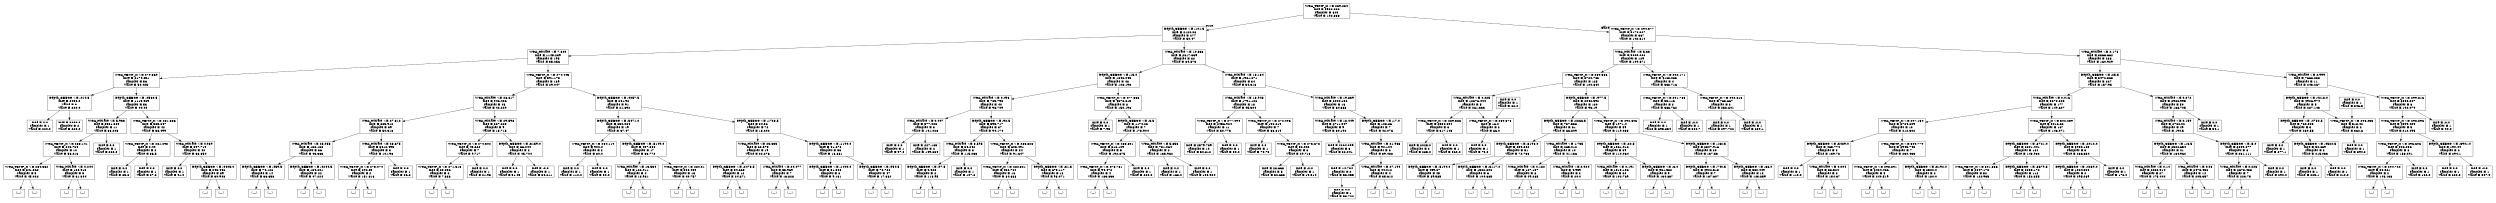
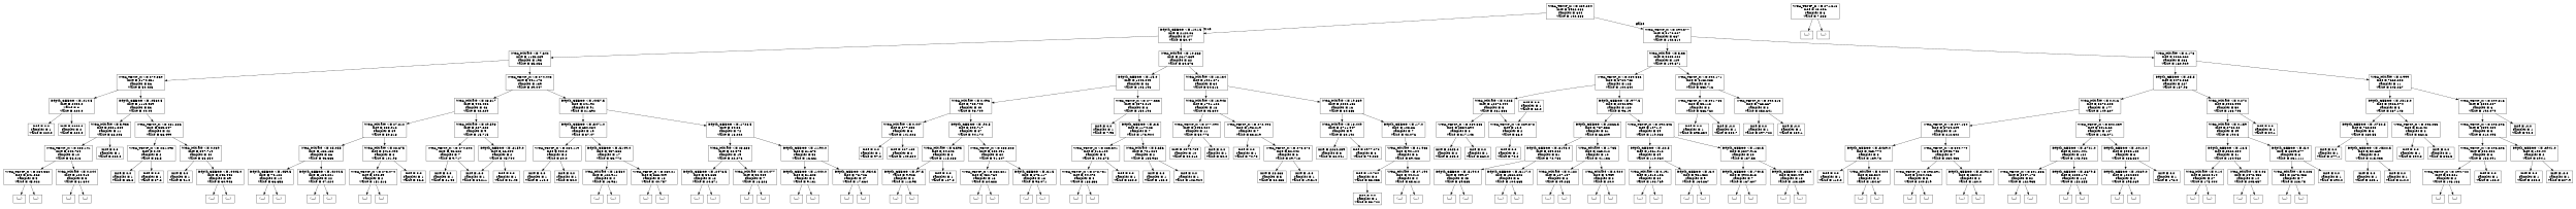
  digraph {
    node [shape=box]
    n1 [label="WOA_TEMP_K <= 289.234\nmse = 5932.088\nsamples = 644\nvalue = 102.888"]
    n2 [label="Depth_GEBCO <= -101.5\nmse = 2120.06\nsamples = 277\nvalue = 50.47"]
    n3 [label="WOA_TEMP_K <= 294.377\nmse = 5178.327\nsamples = 367\nvalue = 142.314"]
    n4 [label="WOA_Nitrate <= 7.642\nmse = 1145.239\nsamples = 195\nvalue = 35.256"]
    n5 [label="WOA_Nitrate <= 10.363\nmse = 2617.339\nsamples = 82\nvalue = 84.873"]
    n6 [label="WOA_Nitrate <= 5.33\nmse = 5805.206\nsamples = 129\nvalue = 109.671"]
    n7 [label="WOA_Nitrate <= 2.176\nmse = 3866.662\nsamples = 238\nvalue = 160.929"]
    n8 [label="WOA_TEMP_K <= 279.369\nmse = 2174.651\nsamples = 56\nvalue = 50.425"]
    n9 [label="WOA_TEMP_K <= 274.445\nmse = 591.173\nsamples = 139\nvalue = 29.047"]
    n10 [label="Depth_GEBCO <= -15.0\nmse = 1846.045\nsamples = 48\nvalue = 108.193"]
    n11 [label="WOA_Nitrate <= 18.134\nmse = 1981.671\nsamples = 34\nvalue = 54.316"]
    n12 [label="Depth_GEBCO <= -414.5\nmse = 2400.0\nvalue = 3\nvalue = 220.0"]
    n13 [label="Depth_GEBCO <= -4560.5\nmse = 1115.969\nsamples = 53\nvalue = 44.44"]
    n14 [label="WOA_Nitrate <= 28.817\nmse = 946.406\nsamples = 48\nvalue = 42.229"]
    n15 [label="Depth_GEBCO <= -4057.5\nmse = 241.92\nsamples = 91\nvalue = 21.692"]
    n16 [label="mse = 0.0\nsamples = 1\nvalue = 220.0"]
    n17 [label="mse = 3600.0\nsamples = 2\nvalue = 220.0"]
    n18 [label="WOA_Nitrate <= 5.933\nmse = 2531.369\nsamples = 11\nvalue = 68.203"]
    n19 [label="WOA_TEMP_K <= 281.586\nmse = 585.647\nsamples = 42\nvalue = 38.499"]
    n20 [label="WOA_TEMP_K <= 288.141\nmse = 246.764\nsamples = 10\nvalue = 56.216"]
    n21 [label="mse = 0.0\nsamples = 1\nvalue = 260.0"]
    n22 [label="WOA_TEMP_K <= 281.298\nmse = 0.49\nsamples = 2\nvalue = 86.5"]
    n23 [label="WOA_Nitrate <= 0.089\nmse = 397.719\nsamples = 40\nvalue = 33.854"]
    n24 [label="WOA_TEMP_K <= 284.362\nmse = 341.368\nsamples = 5\nvalue = 45.022"]
    n25 [label="WOA_Nitrate <= 0.244\nmse = 120.913\nsamples = 5\nvalue = 61.304"]
    n26 [label="(...)"]
    n27 [label="(...)"]
    n28 [label="(...)"]
    n29 [label="(...)"]
    n30 [label="mse = 0.0\nsamples = 1\nvalue = 85.8"]
    n31 [label="mse = 0.0\nsamples = 1\nvalue = 87.2"]
    n32 [label="mse = 0.0\nsamples = 1\nvalue = 91.0"]
    n33 [label="Depth_GEBCO <= -4405.0\nmse = 243.446\nsamples = 39\nvalue = 30.948"]
    n34 [label="(...)"]
    n35 [label="(...)"]
    n36 [label="WOA_Nitrate <= 27.812\nmse = 885.912\nsamples = 39\nvalue = 50.318"]
    n37 [label="WOA_Nitrate <= 29.598\nmse = 227.223\nsamples = 9\nvalue = 15.715"]
    n38 [label="Depth_GEBCO <= -5471.0\nmse = 650.084\nsamples = 19\nvalue = 37.47"]
    n39 [label="Depth_GEBCO <= -1728.5\nmse = 84.36\nsamples = 72\nvalue = 18.202"]
    n40 [label="WOA_Nitrate <= 25.055\nmse = 138.138\nsamples = 36\nvalue = 43.363"]
    n41 [label="WOA_Nitrate <= 28.675\nmse = 3412.495\nsamples = 3\nvalue = 101.98"]
    n42 [label="WOA_TEMP_K <= 274.302\nmse = 43.622\nsamples = 7\nvalue = 9.717"]
    n43 [label="Depth_GEBCO <= -3159.0\nmse = 66.044\nsamples = 2\nvalue = 45.704"]
    n44 [label="Depth_GEBCO <= -459.5\nmse = 74.126\nsamples = 14\nvalue = 36.658"]
    n45 [label="Depth_GEBCO <= -4244.5\nmse = 134.201\nsamples = 22\nvalue = 47.224"]
    n46 [label="WOA_TEMP_K <= 273.074\nmse = 292.59\nsamples = 2\nvalue = 151.316"]
    n47 [label="mse = 0.0\nsamples = 1\nvalue = 36.2"]
    n48 [label="(...)"]
    n49 [label="(...)"]
    n50 [label="(...)"]
    n51 [label="(...)"]
    n52 [label="(...)"]
    n53 [label="(...)"]
    n54 [label="WOA_TEMP_K <= 271.316\nmse = 23.856\nsamples = 6\nvalue = 7.838"]
    n55 [label="mse = 0.0\nsamples = 1\nvalue = 21.93"]
    n56 [label="mse = 0.0\nsamples = 1\nvalue = 51.45"]
    n57 [label="mse = -0.0\nsamples = 1\nvalue = 34.211"]
    n58 [label="(...)"]
    n59 [label="(...)"]
    n60 [label="WOA_TEMP_K <= 284.119\nmse = 900.0\nsamples = 2\nvalue = 80.0"]
    n61 [label="Depth_GEBCO <= -5149.0\nmse = 457.388\nsamples = 17\nvalue = 33.772"]
    n62 [label="WOA_Nitrate <= 23.633\nmse = 68.575\nsamples = 19\nvalue = 22.276"]
    n63 [label="Depth_GEBCO <= -1190.0\nmse = 81.678\nsamples = 53\nvalue = 16.661"]
    n64 [label="mse = 0.0\nsamples = 1\nvalue = 110.0"]
    n65 [label="mse = 0.0\nsamples = 1\nvalue = 50.0"]
    n66 [label="WOA_Nitrate <= 13.534\nmse = 122.911\nsamples = 4\nvalue = 13.981"]
    n67 [label="WOA_TEMP_K <= 280.21\nmse = 388.409\nsamples = 13\nvalue = 40.757"]
    n68 [label="(...)"]
    n69 [label="(...)"]
    n70 [label="(...)"]
    n71 [label="(...)"]
    n72 [label="Depth_GEBCO <= -2478.5\nmse = 54.665\nsamples = 12\nvalue = 24.871"]
    n73 [label="WOA_Nitrate <= 24.477\nmse = 53.969\nsamples = 7\nvalue = 16.828"]
    n74 [label="Depth_GEBCO <= -1440.0\nmse = 51.308\nsamples = 6\nvalue = 9.131"]
    n75 [label="Depth_GEBCO <= -954.5\nmse = 78.726\nsamples = 47\nvalue = 17.364"]
    n76 [label="(...)"]
    n77 [label="(...)"]
    n78 [label="(...)"]
    n79 [label="(...)"]
    n80 [label="(...)"]
    n81 [label="(...)"]
    n82 [label="(...)"]
    n83 [label="(...)"]
    n84 [label="WOA_Nitrate <= 0.496\nmse = 785.793\nsamples = 40\nvalue = 98.709"]
    n85 [label="WOA_TEMP_K <= 277.555\nmse = 4378.815\nsamples = 8\nvalue = 150.196"]
    n86 [label="WOA_Nitrate <= 13.948\nmse = 1791.126\nsamples = 18\nvalue = 45.304"]
    n87 [label="WOA_Nitrate <= 19.839\nmse = 2000.136\nsamples = 16\nvalue = 64.663"]
    n88 [label="WOA_Nitrate <= 0.447\nmse = 577.003\nsamples = 3\nvalue = 141.028"]
    n89 [label="Depth_GEBCO <= -92.5\nmse = 595.717\nsamples = 37\nvalue = 94.174"]
    n90 [label="mse = 0.0\nsamples = 1\nvalue = 7.95"]
    n91 [label="Depth_GEBCO <= -3.5\nmse = 1174.23\nsamples = 7\nvalue = 173.904"]
    n92 [label="mse = 0.0\nsamples = 1\nvalue = 97.0"]
    n93 [label="mse = 227.165\nsamples = 2\nvalue = 149.834"]
    n94 [label="WOA_Nitrate <= 3.595\nmse = 34.242\nsamples = 3\nvalue = 115.233"]
    n95 [label="WOA_TEMP_K <= 283.828\nmse = 603.491\nsamples = 34\nvalue = 91.647"]
-   n96 [label="Depth_GEBCO <= -97.5\nmse = 9.923\nsamples = 2\nvalue = 118.95"]
+   n96 [label="Depth_GEBCO <= -97.5\nvalue = 9.923\nsamples = 2\nvalue = 118.95"]
    n97 [label="mse = 0.0\nsamples = 1\nvalue = 107.8"]
    n98 [label="WOA_TEMP_K <= 282.821\nmse = 432.764\nsamples = 16\nvalue = 84.688"]
    n99 [label="Depth_GEBCO <= -31.5\nmse = 675.117\nsamples = 18\nvalue = 98.071"]
    n100 [label="(...)"]
    n101 [label="(...)"]
    n102 [label="(...)"]
    n103 [label="(...)"]
    n104 [label="(...)"]
    n105 [label="(...)"]
    n106 [label="WOA_TEMP_K <= 283.501\nmse = 316.109\nsamples = 5\nvalue = 192.875"]
    n107 [label="WOA_Nitrate <= 5.656\nmse = 731.064\nsamples = 2\nvalue = 135.962"]
    n108 [label="WOA_TEMP_K <= 278.731\nmse = 94.472\nsamples = 4\nvalue = 183.833"]
    n109 [label="mse = 0.0\nsamples = 1\nvalue = 220.0"]
    n110 [label="mse = 0.0\nsamples = 1\nvalue = 163.0"]
    n111 [label="mse = 0.0\nsamples = 1\nvalue = 108.924"]
    n112 [label="(...)"]
    n113 [label="(...)"]
    n114 [label="WOA_TEMP_K <= 277.094\nmse = 2456.924\nsamples = 11\nvalue = 50.773"]
    n115 [label="WOA_TEMP_K <= 272.496\nmse = 198.219\nsamples = 7\nvalue = 33.819"]
    n116 [label="WOA_Nitrate <= 18.449\nmse = 2711.947\nsamples = 9\nvalue = 80.192"]
    n117 [label="Depth_GEBCO <= -17.0\nmse = 103.86\nsamples = 7\nvalue = 42.076"]
    n118 [label="mse = 2579.739\nsamples = 10\nvalue = 50.812"]
    n119 [label="mse = 0.0\nsamples = 1\nvalue = 50.0"]
    n120 [label="mse = 0.0\nsamples = 1\nvalue = 70.73"]
    n121 [label="WOA_TEMP_K <= 275.678\nmse = 52.042\nsamples = 6\nvalue = 29.718"]
    n122 [label="mse = 28.668\nsamples = 5\nvalue = 32.633"]
    n123 [label="mse = -0.0\nsamples = 1\nvalue = 19.514"]
    n124 [label="mse = 2264.259\nsamples = 3\nvalue = 82.041"]
+   n125 [label="mse = 2977.278\nsamples = 6\nvalue = 79.083"]
    n126 [label="WOA_Nitrate <= 21.966\nmse = 90.104\nsamples = 6\nvalue = 39.488"]
    n127 [label="mse = 14.784\nsamples = 2\nvalue = 53.055"]
    n128 [label="WOA_Nitrate <= 27.194\nmse = 44.012\nsamples = 4\nvalue = 35.612"]
    n129 [label="mse = 0.0\nsamples = 1\nvalue = 53.722"]
    n130 [label="(...)"]
    n131 [label="(...)"]
    n132 [label="WOA_TEMP_K <= 289.566\nmse = 3720.788\nsamples = 125\nvalue = 100.644"]
    n133 [label="WOA_TEMP_K <= 292.171\nmse = 4168.083\nsamples = 4\nvalue = 338.716"]
    n134 [label="Depth_GEBCO <= -25.5\nmse = 3472.363\nsamples = 227\nvalue = 157.93"]
    n135 [label="WOA_Nitrate <= 2.999\nmse = 7668.238\nsamples = 11\nvalue = 243.267"]
    n136 [label="WOA_Nitrate <= 0.225\nmse = 12876.444\nsamples = 5\nvalue = 261.333"]
    n137 [label="Depth_GEBCO <= -977.5\nmse = 2042.592\nsamples = 120\nvalue = 93.19"]
    n138 [label="WOA_TEMP_K <= 291.785\nmse = 55.113\nsamples = 2\nvalue = 386.762"]
    n139 [label="WOA_TEMP_K <= 292.615\nmse = 763.667\nsamples = 2\nvalue = 258.641"]
    n140 [label="WOA_TEMP_K <= 289.386\nmse = 2534.694\nsamples = 3\nvalue = 317.143"]
    n141 [label="WOA_TEMP_K <= 289.378\nmse = 16.0\nsamples = 2\nvalue = 66.0"]
    n142 [label="Depth_GEBCO <= -2866.5\nmse = 737.538\nsamples = 61\nvalue = 66.809"]
    n143 [label="WOA_TEMP_K <= 292.646\nmse = 1971.4\nsamples = 59\nvalue = 119.033"]
    n144 [label="mse = 2025.0\nsamples = 2\nvalue = 285.0"]
    n145 [label="mse = 0.0\nsamples = 1\nvalue = 360.0"]
    n146 [label="mse = 0.0\nsamples = 1\nvalue = 70.0"]
    n147 [label="mse = 0.0\nsamples = 1\nvalue = 62.0"]
    n148 [label="Depth_GEBCO <= -3198.0\nmse = 659.382\nsamples = 51\nvalue = 72.733"]
    n149 [label="WOA_Nitrate <= 1.735\nmse = 265.012\nsamples = 10\nvalue = 41.136"]
    n150 [label="Depth_GEBCO <= -22.5\nmse = 1561.912\nsamples = 39\nvalue = 110.064"]
    n151 [label="Depth_GEBCO <= -162.5\nmse = 2307.916\nsamples = 20\nvalue = 137.53"]
    n152 [label="Depth_GEBCO <= -5194.0\nmse = 459.87\nsamples = 45\nvalue = 69.585"]
    n153 [label="Depth_GEBCO <= -3117.0\nmse = 1562.806\nsamples = 6\nvalue = 104.665"]
    n154 [label="WOA_Nitrate <= 0.182\nmse = 127.137\nsamples = 8\nvalue = 49.265"]
    n155 [label="WOA_Nitrate <= 2.924\nmse = 4.959\nsamples = 2\nvalue = 20.0"]
    n156 [label="(...)"]
    n157 [label="(...)"]
    n158 [label="(...)"]
    n159 [label="(...)"]
    n160 [label="(...)"]
    n161 [label="(...)"]
    n162 [label="(...)"]
    n163 [label="(...)"]
    n164 [label="WOA_Nitrate <= 0.191\nmse = 1513.156\nsamples = 30\nvalue = 102.769"]
    n165 [label="Depth_GEBCO <= -3.0\nmse = 931.582\nsamples = 9\nvalue = 134.867"]
    n166 [label="Depth_GEBCO <= -740.5\nmse = 4902.513\nsamples = 7\nvalue = 167.607"]
    n167 [label="Depth_GEBCO <= -66.0\nmse = 530.449\nsamples = 13\nvalue = 123.859"]
    n168 [label="(...)"]
    n169 [label="(...)"]
    n170 [label="(...)"]
    n171 [label="(...)"]
    n172 [label="(...)"]
    n173 [label="(...)"]
    n174 [label="(...)"]
    n175 [label="(...)"]
    n176 [label="mse = 0.0\nsamples = 1\nvalue = 395.854"]
    n177 [label="mse = -0.0\nsamples = 1\nvalue = 380.7"]
    n178 [label="mse = 0.0\nsamples = 1\nvalue = 297.722"]
    n179 [label="mse = -0.0\nsamples = 1\nvalue = 239.1"]
    n180 [label="WOA_Nitrate <= 0.016\nmse = 3278.203\nsamples = 177\nvalue = 149.607"]
    n181 [label="WOA_Nitrate <= 0.272\nmse = 2986.995\nsamples = 50\nvalue = 188.705"]
    n182 [label="Depth_GEBCO <= -4218.0\nmse = 4926.974\nsamples = 5\nvalue = 287.143"]
    n183 [label="WOA_TEMP_K <= 299.816\nmse = 6000.207\nsamples = 6\nvalue = 192.079"]
    n184 [label="WOA_TEMP_K <= 297.154\nmse = 3764.609\nsamples = 10\nvalue = 212.302"]
    n185 [label="WOA_TEMP_K <= 302.239\nmse = 3016.62\nsamples = 167\nvalue = 146.071"]
    n186 [label="WOA_Nitrate <= 0.159\nmse = 2782.02\nsamples = 49\nvalue = 190.5"]
    n187 [label="mse = 0.0\nsamples = 1\nvalue = 54.1"]
    n188 [label="Depth_GEBCO <= -5489.0\nmse = 465.774\nsamples = 3\nvalue = 139.78"]
    n189 [label="WOA_TEMP_K <= 300.779\nmse = 2945.743\nsamples = 7\nvalue = 230.433"]
    n190 [label="Depth_GEBCO <= -3721.0\nmse = 2801.441\nsamples = 164\nvalue = 143.982"]
    n191 [label="Depth_GEBCO <= -2012.0\nmse = 3950.165\nsamples = 3\nvalue = 236.634"]
    n192 [label="mse = 0.0\nsamples = 1\nvalue = 110.0"]
    n193 [label="WOA_Nitrate <= 0.004\nmse = 33.524\nsamples = 2\nvalue = 154.67"]
    n194 [label="WOA_TEMP_K <= 298.891\nmse = 2424.466\nsamples = 5\nvalue = 240.519"]
    n195 [label="Depth_GEBCO <= -3192.0\nmse = 2500.0\nsamples = 2\nvalue = 180.0"]
    n196 [label="(...)"]
    n197 [label="(...)"]
    n198 [label="(...)"]
    n199 [label="(...)"]
    n200 [label="(...)"]
    n201 [label="(...)"]
    n202 [label="WOA_TEMP_K <= 301.836\nmse = 2047.173\nsamples = 52\nvalue = 122.935"]
    n203 [label="Depth_GEBCO <= -3679.5\nmse = 2855.172\nsamples = 112\nvalue = 152.355"]
    n204 [label="Depth_GEBCO <= -4239.0\nmse = 1024.338\nsamples = 2\nvalue = 295.269"]
    n205 [label="mse = 0.0\nsamples = 1\nvalue = 178.0"]
    n206 [label="(...)"]
    n207 [label="(...)"]
    n208 [label="(...)"]
    n209 [label="(...)"]
    n210 [label="(...)"]
    n211 [label="(...)"]
    n212 [label="Depth_GEBCO <= -16.5\nmse = 2522.654\nsamples = 41\nvalue = 184.962"]
    n213 [label="Depth_GEBCO <= -5.0\nmse = 2809.877\nsamples = 8\nvalue = 231.111"]
    n214 [label="WOA_Nitrate <= 0.14\nmse = 2260.914\nsamples = 27\nvalue = 175.444"]
    n215 [label="WOA_Nitrate <= 0.08\nmse = 2473.456\nsamples = 14\nvalue = 205.357"]
    n216 [label="WOA_Nitrate <= 0.223\nmse = 2673.438\nsamples = 7\nvalue = 223.75"]
    n217 [label="mse = 0.0\nsamples = 1\nvalue = 290.0"]
    n218 [label="(...)"]
    n219 [label="(...)"]
    n220 [label="(...)"]
    n221 [label="(...)"]
    n222 [label="(...)"]
    n223 [label="(...)"]
    n224 [label="Depth_GEBCO <= -4732.5\nmse = 760.303\nsamples = 3\nvalue = 230.55"]
    n225 [label="WOA_TEMP_K <= 298.235\nmse = 518.42\nsamples = 2\nvalue = 362.6"]
    n226 [label="WOA_TEMP_K <= 298.896\nmse = 4699.429\nsamples = 5\nvalue = 212.495"]
    n227 [label="mse = -0.0\nsamples = 1\nvalue = 90.0"]
    n228 [label="mse = 0.0\nsamples = 1\nvalue = 277.1"]
    n229 [label="Depth_GEBCO <= -4522.5\nmse = 50.669\nsamples = 2\nvalue = 215.033"]
    n230 [label="mse = 0.0\nsamples = 1\nvalue = 394.8"]
    n231 [label="mse = 0.0\nsamples = 1\nvalue = 346.5"]
    n232 [label="mse = 0.0\nsamples = 1\nvalue = 225.1"]
    n233 [label="mse = 0.0\nsamples = 1\nvalue = 210.0"]
    n234 [label="WOA_TEMP_K <= 296.606\nmse = 306.036\nsamples = 3\nvalue = 158.091"]
    n235 [label="Depth_GEBCO <= -3941.0\nmse = 190.44\nsamples = 2\nvalue = 294.1"]
    n236 [label="WOA_TEMP_K <= 294.722\nmse = 30.321\nsamples = 2\nvalue = 146.136"]
    n237 [label="mse = 0.0\nsamples = 1\nvalue = 182.0"]
    n238 [label="mse = 0.0\nsamples = 1\nvalue = 280.3"]
    n239 [label="mse = -0.0\nsamples = 1\nvalue = 307.9"]
    n240 [label="(...)"]
    n241 [label="(...)"]
    n1 -> n2 [headlabel=True labelangle=45 labeldistance=2.5]
    n1 -> n3 [headlabel=False labelangle=-45 labeldistance=2.5]
    n2 -> n4
    n2 -> n5
    n3 -> n6
    n3 -> n7
    n4 -> n8
    n4 -> n9
    n5 -> n10
    n5 -> n11
    n6 -> n132
    n6 -> n133
    n7 -> n134
    n7 -> n135
    n8 -> n12
    n8 -> n13
    n9 -> n14
    n9 -> n15
    n10 -> n84
    n10 -> n85
    n11 -> n86
    n11 -> n87
    n12 -> n16
    n12 -> n17
    n13 -> n18
    n13 -> n19
    n14 -> n36
    n14 -> n37
    n15 -> n38
    n15 -> n39
    n18 -> n20
    n18 -> n21
    n19 -> n22
    n19 -> n23
    n20 -> n24
    n20 -> n25
    n22 -> n30
    n22 -> n31
    n23 -> n32
    n23 -> n33
    n24 -> n26
    n24 -> n27
    n25 -> n28
    n25 -> n29
    n33 -> n34
    n33 -> n35
    n36 -> n40
    n36 -> n41
    n37 -> n42
    n37 -> n43
    n38 -> n60
    n38 -> n61
    n39 -> n62
    n39 -> n63
    n40 -> n44
    n40 -> n45
    n41 -> n46
    n41 -> n47
-   n42 -> n54
+   n42 -> n57
    n42 -> n55
    n43 -> n56
    n43 -> n57
    n44 -> n48
    n44 -> n49
    n45 -> n50
    n45 -> n51
    n46 -> n52
    n46 -> n53
    n54 -> n58
    n54 -> n59
    n60 -> n64
    n60 -> n65
    n61 -> n66
    n61 -> n67
    n62 -> n72
    n62 -> n73
    n63 -> n74
    n63 -> n75
    n66 -> n68
    n66 -> n69
    n67 -> n70
    n67 -> n71
    n72 -> n76
    n72 -> n77
    n73 -> n78
    n73 -> n79
    n74 -> n80
    n74 -> n81
    n75 -> n82
    n75 -> n83
    n84 -> n88
    n84 -> n89
    n85 -> n90
    n85 -> n91
    n86 -> n114
    n86 -> n115
    n87 -> n116
    n87 -> n117
    n88 -> n92
    n88 -> n93
    n89 -> n94
    n89 -> n95
    n91 -> n106
    n91 -> n107
    n94 -> n96
    n94 -> n97
    n95 -> n98
    n95 -> n99
    n96 -> n100
    n96 -> n101
    n98 -> n102
    n98 -> n103
    n99 -> n104
    n99 -> n105
    n106 -> n108
    n106 -> n109
    n107 -> n110
    n107 -> n111
    n108 -> n112
    n108 -> n113
    n114 -> n118
    n114 -> n119
    n115 -> n120
    n115 -> n121
    n116 -> n124
+   n116 -> n125
    n117 -> n126
    n121 -> n122
    n121 -> n123
    n126 -> n127
    n126 -> n128
    n127 -> n129
    n128 -> n130
    n128 -> n131
    n132 -> n136
    n132 -> n137
    n133 -> n138
    n133 -> n139
    n134 -> n180
    n134 -> n181
    n135 -> n182
    n135 -> n183
    n136 -> n140
    n136 -> n141
    n137 -> n142
    n137 -> n143
    n138 -> n176
    n138 -> n177
    n139 -> n178
    n139 -> n179
    n140 -> n144
    n140 -> n145
    n141 -> n146
    n142 -> n148
    n142 -> n149
    n143 -> n150
    n143 -> n151
    n147 -> n141
    n148 -> n152
    n148 -> n153
    n149 -> n154
    n149 -> n155
    n150 -> n164
    n150 -> n165
    n151 -> n166
    n151 -> n167
    n152 -> n156
    n152 -> n157
    n153 -> n158
    n153 -> n159
    n154 -> n160
    n154 -> n161
    n155 -> n162
    n155 -> n163
    n164 -> n168
    n164 -> n169
    n165 -> n170
    n165 -> n171
    n166 -> n172
    n166 -> n173
    n167 -> n174
    n167 -> n175
    n180 -> n184
    n180 -> n185
    n181 -> n186
    n181 -> n187
    n182 -> n224
    n182 -> n225
    n183 -> n226
    n183 -> n227
    n184 -> n188
    n184 -> n189
    n185 -> n190
    n185 -> n191
    n186 -> n212
    n186 -> n213
    n188 -> n192
    n188 -> n193
    n189 -> n194
    n189 -> n195
    n190 -> n202
    n190 -> n203
    n191 -> n204
    n191 -> n205
    n193 -> n196
    n193 -> n197
    n194 -> n198
    n194 -> n199
    n195 -> n200
    n195 -> n201
    n202 -> n206
    n202 -> n207
    n203 -> n208
    n203 -> n209
    n204 -> n210
    n204 -> n211
    n212 -> n214
    n212 -> n215
    n213 -> n216
    n213 -> n217
    n214 -> n218
    n214 -> n219
    n215 -> n220
    n215 -> n221
    n216 -> n222
    n216 -> n223
    n224 -> n228
    n224 -> n229
    n225 -> n230
-   n231 -> n225
+   n225 -> n231
    n226 -> n234
    n226 -> n235
    n229 -> n232
    n229 -> n233
    n234 -> n236
    n234 -> n237
    n235 -> n238
    n235 -> n239
    n236 -> n240
    n236 -> n241
  }
